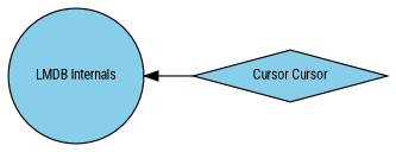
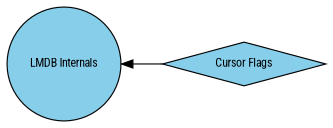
  digraph {
    rankdir=LR
    fontname="Roboto Condensed"
    node [color=black fillcolor=skyblue fontname="Roboto Condensed" fontsize=10 style=filled]
-   n1 [fontcolor=black height=0.2 label="Cursor Cursor" shape=diamond width=0.4]
+   n1 [fontcolor=black height=0.2 label="Cursor Flags" shape=diamond width=0.4]
    n2 [height=0.2 label="LMDB Internals" shape=circle width=0.4]
    n2 -> n1 [dir=back fontname="Roboto Condensed" fontsize=10 labelfontname=Helvetica labelfontsize=10 shape=plaintext style=solid]
  }
